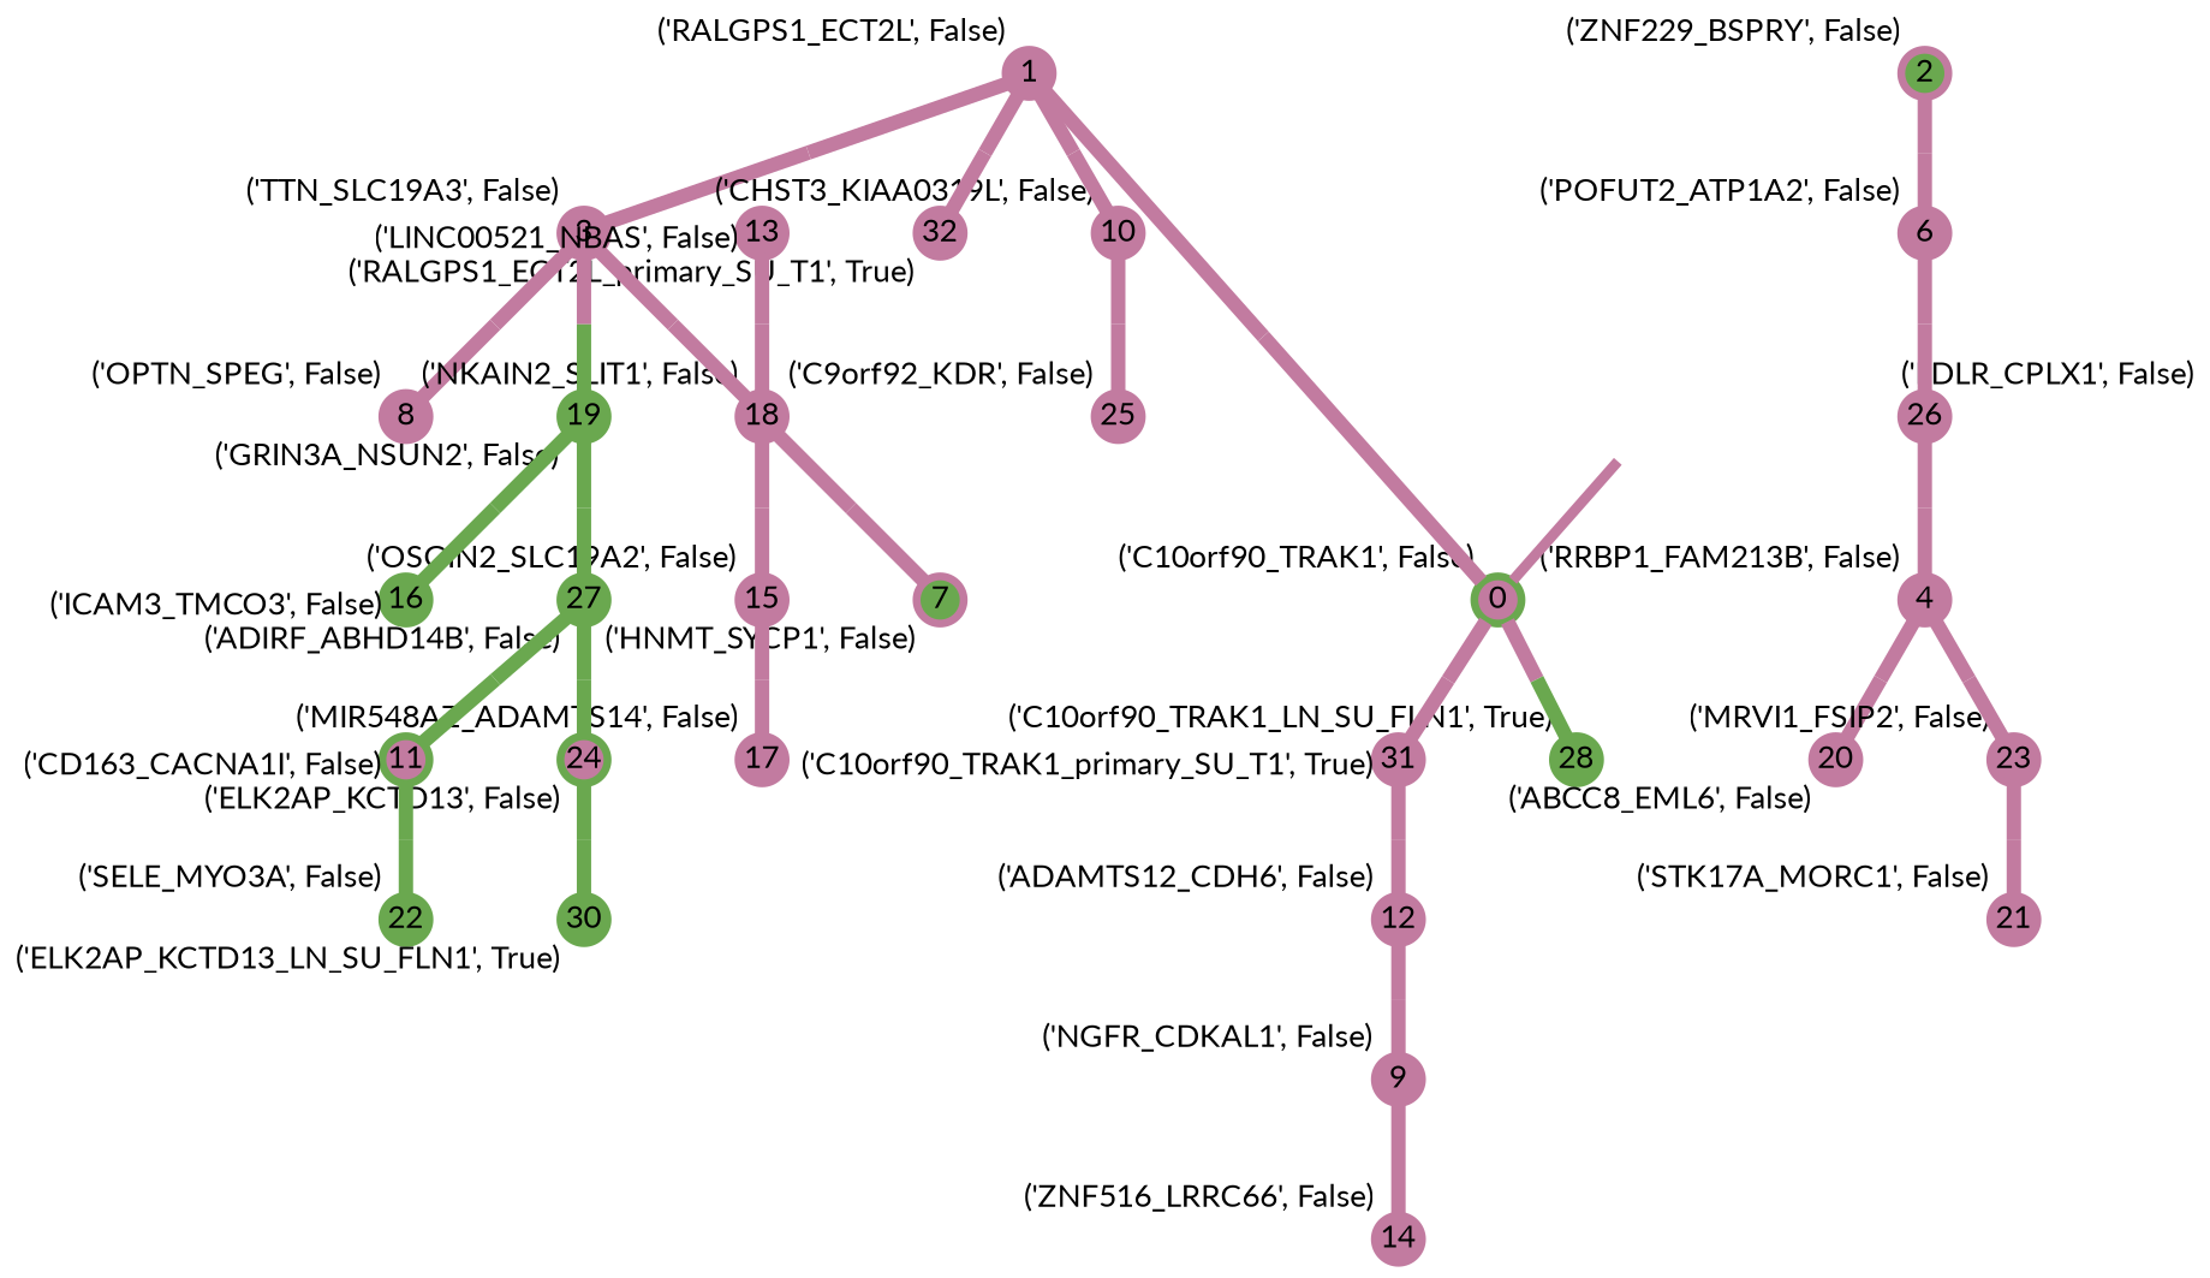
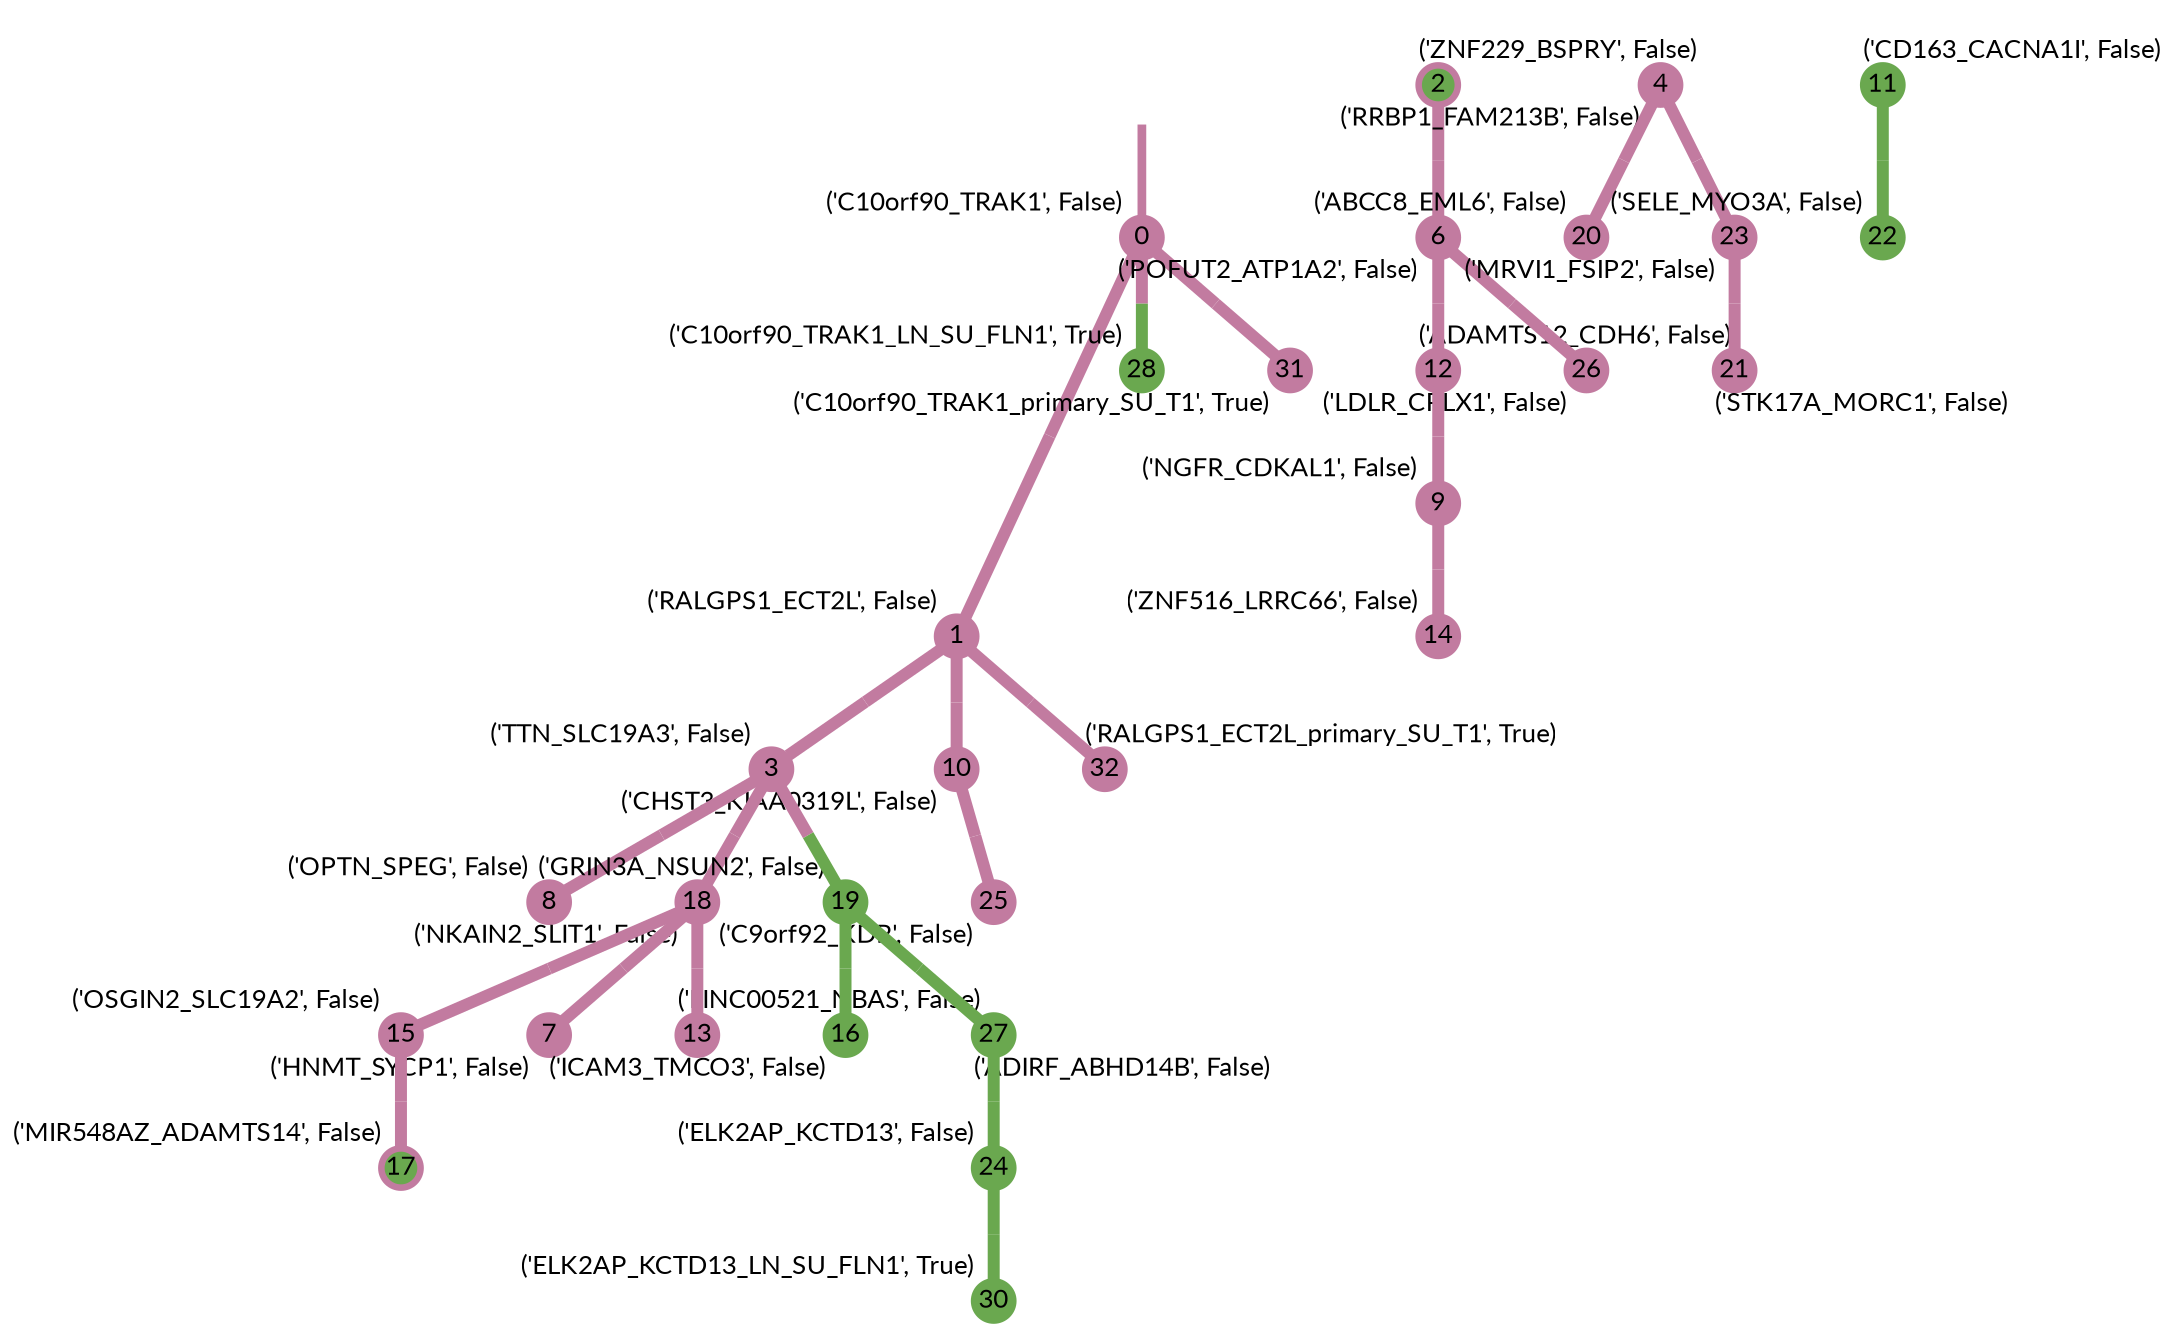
  strict digraph {
    forcelabels=true
    nodesep=0.7
    rankdir=TB
    ranksep=0.6
    splines=false
    node [color="#c27ba0ff" fillcolor="#c27ba0ff" fixedsize=true fontname=Lato fontsize="12pt" penwidth=3 shape=circle style=filled xlabel="('C10orf90_TRAK1', False)"]
    edge [arrowsize=0 color="#c27ba0ff;0.5:#c27ba0ff" minlen=1.0097846984863281 penwidth=5.5 style=solid]
-   0 [color="#6aa84fff" height=0.25]
+   0 [height=0.25]
    1 [height=0.25 xlabel="('RALGPS1_ECT2L', False)"]
    28 [color="#6aa84fff" fillcolor="#6aa84fff" height=0.25 xlabel="('C10orf90_TRAK1_LN_SU_FLN1', True)"]
    31 [height=0.25 xlabel="('C10orf90_TRAK1_primary_SU_T1', True)"]
    3 [height=0.25 xlabel="('TTN_SLC19A3', False)"]
    10 [height=0.25 xlabel="('CHST3_KIAA0319L', False)"]
    32 [height=0.25 xlabel="('RALGPS1_ECT2L_primary_SU_T1', True)"]
    8 [height=0.25 xlabel="('OPTN_SPEG', False)"]
    18 [height=0.25 xlabel="('NKAIN2_SLIT1', False)"]
    19 [color="#6aa84fff" fillcolor="#6aa84fff" height=0.25 xlabel="('GRIN3A_NSUN2', False)"]
    25 [height=0.25 xlabel="('C9orf92_KDR', False)"]
    2 [fillcolor="#6aa84fff" height=0.25 xlabel="('ZNF229_BSPRY', False)"]
    6 [height=0.25 xlabel="('POFUT2_ATP1A2', False)"]
    15 [height=0.25 xlabel="('OSGIN2_SLC19A2', False)"]
-   7 [fillcolor="#6aa84fff" height=0.25 xlabel="('HNMT_SYCP1', False)"]
+   7 [height=0.25 xlabel="('HNMT_SYCP1', False)"]
    13 [height=0.25 xlabel="('LINC00521_NBAS', False)"]
    16 [color="#6aa84fff" fillcolor="#6aa84fff" height=0.25 xlabel="('ICAM3_TMCO3', False)"]
    27 [color="#6aa84fff" fillcolor="#6aa84fff" height=0.25 xlabel="('ADIRF_ABHD14B', False)"]
    12 [height=0.25 xlabel="('ADAMTS12_CDH6', False)"]
    26 [height=0.25 xlabel="('LDLR_CPLX1', False)"]
    9 [height=0.25 xlabel="('NGFR_CDKAL1', False)"]
    4 [height=0.25 xlabel="('RRBP1_FAM213B', False)"]
-   17 [height=0.25 xlabel="('MIR548AZ_ADAMTS14', False)"]
-   11 [color="#6aa84fff" height=0.25 xlabel="('CD163_CACNA1I', False)"]
-   24 [color="#6aa84fff" height=0.25 xlabel="('ELK2AP_KCTD13', False)"]
+   17 [fillcolor="#6aa84fff" height=0.25 xlabel="('MIR548AZ_ADAMTS14', False)"]
+   11 [color="#6aa84fff" fillcolor="#6aa84fff" height=0.25 xlabel="('CD163_CACNA1I', False)"]
+   24 [color="#6aa84fff" fillcolor="#6aa84fff" height=0.25 xlabel="('ELK2AP_KCTD13', False)"]
    20 [height=0.25 xlabel="('ABCC8_EML6', False)"]
    23 [height=0.25 xlabel="('MRVI1_FSIP2', False)"]
    21 [height=0.25 xlabel="('STK17A_MORC1', False)"]
    14 [height=0.25 xlabel="('ZNF516_LRRC66', False)"]
    22 [color="#6aa84fff" fillcolor="#6aa84fff" height=0.25 xlabel="('SELE_MYO3A', False)"]
    30 [color="#6aa84fff" fillcolor="#6aa84fff" height=0.25 xlabel="('ELK2AP_KCTD13_LN_SU_FLN1', True)"]
    normal [style=invis color="" fillcolor="" fixedsize="" fontname="" fontsize="" shape=""]
-   1 -> 0 [minlen=3.0]
+   0 -> 1 [minlen=3.0]
    0 -> 28 [color="#c27ba0ff;0.5:#6aa84fff"]
    0 -> 31
    1 -> 3 [minlen=1.4618395566940308]
    1 -> 10 [minlen=1.062622308731079]
    1 -> 32
    3 -> 8 [minlen=1.0743639469146729]
    3 -> 18 [minlen=1.039138913154602]
    3 -> 19 [color="#c27ba0ff;0.5:#6aa84fff" minlen=1.039138913154602]
    10 -> 25 [minlen=1.0273972749710083]
    18 -> 15 [minlen=1.046966791152954]
    18 -> 7 [minlen=1.1174168586730957]
-   13 -> 18 [minlen=1.0547945499420166]
+   18 -> 13 [minlen=1.0547945499420166]
    19 -> 16 [color="#6aa84fff;0.5:#6aa84fff" minlen=1.039138913154602]
    19 -> 27 [color="#6aa84fff;0.5:#6aa84fff" minlen=1.0195695161819458]
    2 -> 6 [minlen=1.2504892349243164]
-   31 -> 12 [minlen=1.0508806705474854]
+   6 -> 12 [minlen=1.0508806705474854]
    6 -> 26 [minlen=1.023483395576477]
    15 -> 17 [minlen=1.039138913154602]
-   27 -> 11 [color="#6aa84fff;0.5:#6aa84fff" minlen=1.062622308731079]
    27 -> 24 [color="#6aa84fff;0.5:#6aa84fff" minlen=1.0273972749710083]
    12 -> 9 [minlen=1.0743639469146729]
-   26 -> 4 [minlen=1.3522504568099976]
    9 -> 14 [minlen=1.0508806705474854]
    4 -> 20 [minlen=1.0352250337600708]
    4 -> 23 [minlen=1.0273972749710083]
    11 -> 22 [color="#6aa84fff;0.5:#6aa84fff" minlen=1.0313111543655396]
    24 -> 30 [color="#6aa84fff;0.5:#6aa84fff"]
    23 -> 21 [minlen=1.0313111543655396]
    normal -> 0 [color="#c27ba0ff" penwidth=4 minlen=""]
  }
